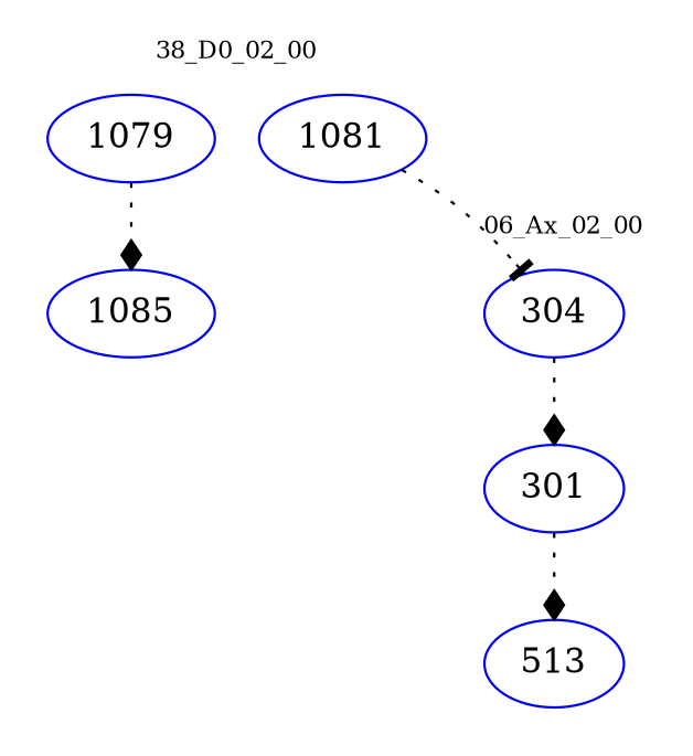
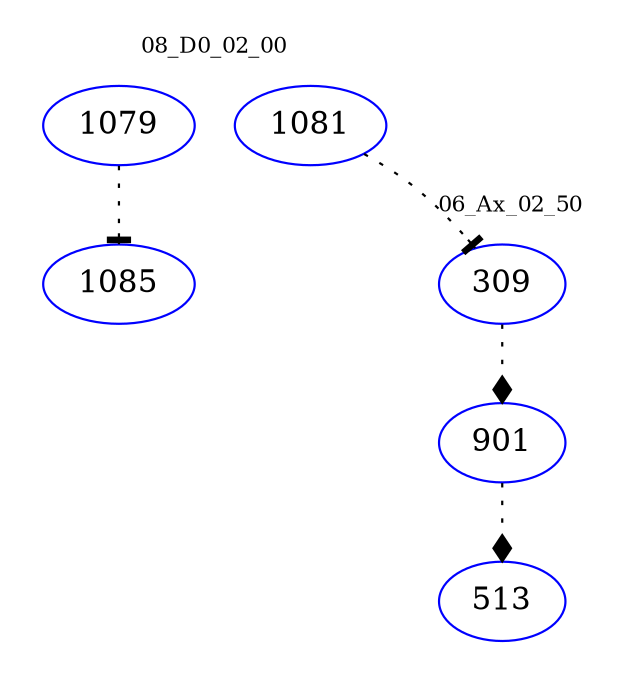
  digraph {
    node [color=blue]
    edge [arrowhead=diamond color=black style=dotted]
-   n1 [label=304]
-   n2 [label=301]
+   n1 [label=309]
+   n2 [label=901]
    n3 [label=513]
    n4 [label=1081]
    n5 [label=1079]
    n6 [label=1085]
    subgraph cluster_1 {
      color=white
      fontsize=10
-     label="06_Ax_02_00"
+     label="06_Ax_02_50"
      n1
      n2
      n3
    }
    subgraph cluster_2 {
      color=white
      fontsize=10
-     label="38_D0_02_00"
+     label="08_D0_02_00"
      n4
      n5
      n6
    }
    n1 -> n2
    n2 -> n3
    n4 -> n1 [arrowhead=tee]
-   n5 -> n6
+   n5 -> n6 [arrowhead=tee]
  }
